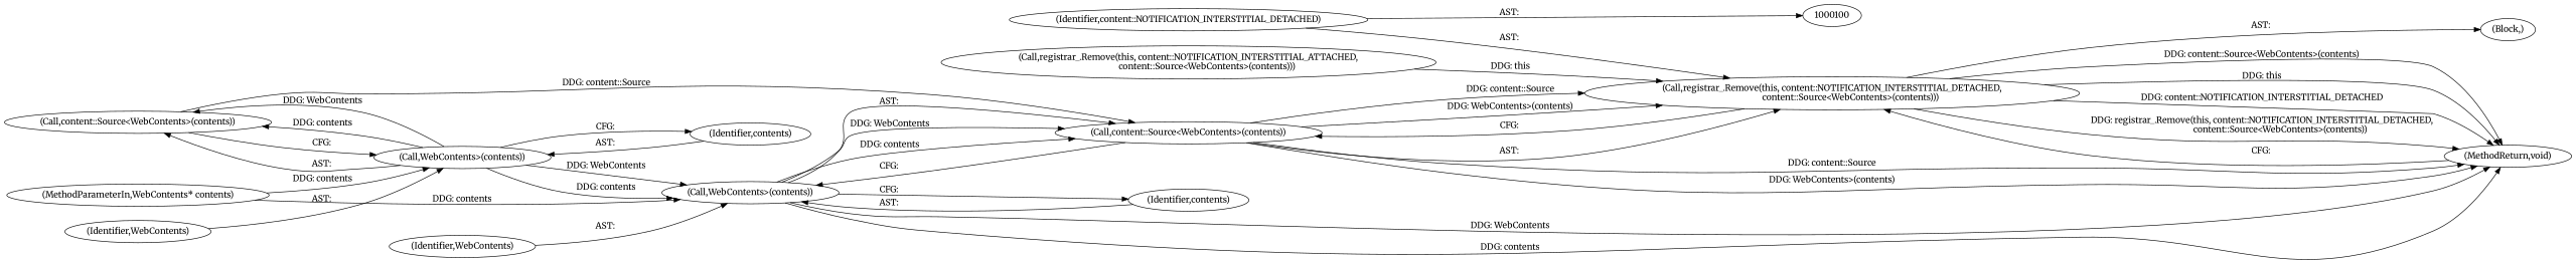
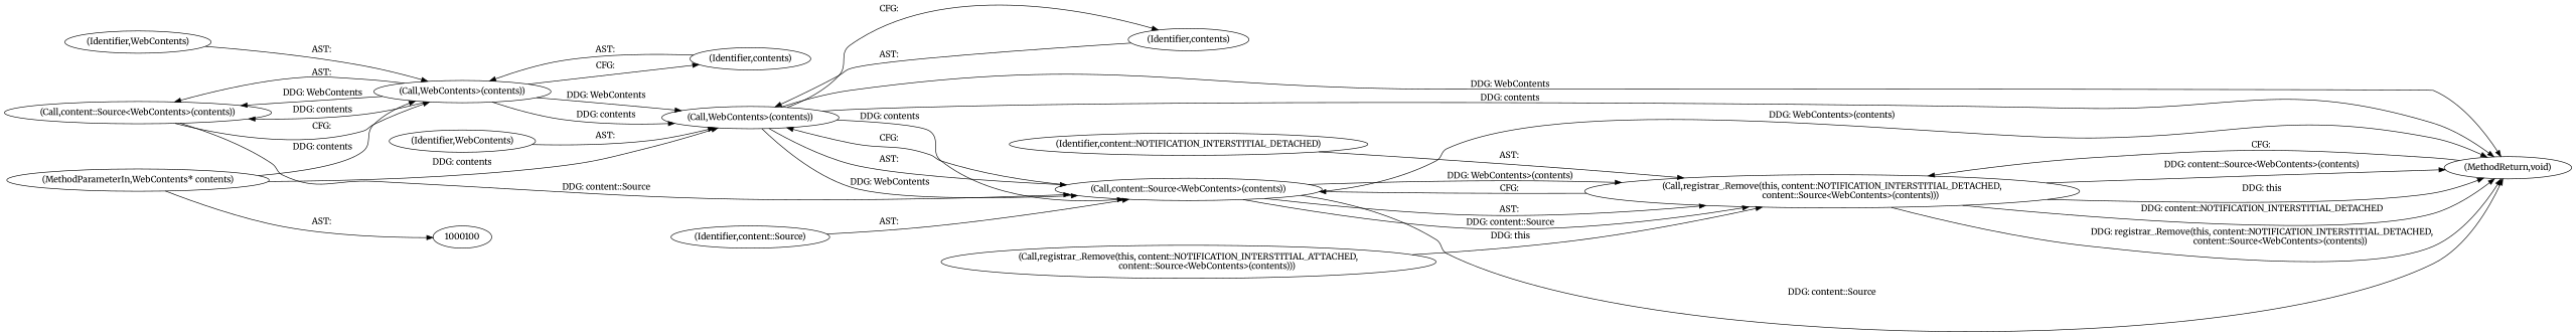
  digraph {
    fontname=Merriweather
    rankdir=LR
    node [fontname=Merriweather]
    edge [fontname=Merriweather]
    n1 [label="(Call,WebContents>(contents))"]
    n2 [label="(Call,content::Source<WebContents>(contents))"]
    n3 [label="(Identifier,contents)"]
    n4 [label="(MethodReturn,void)"]
    n5 [label="(Call,registrar_.Remove(this, content::NOTIFICATION_INTERSTITIAL_DETACHED,\n                    content::Source<WebContents>(contents)))"]
    n6 [label="(Call,WebContents>(contents))"]
    n7 [label="(Call,content::Source<WebContents>(contents))"]
    n8 [label="(Identifier,contents)"]
    n9 [label="(MethodParameterIn,WebContents* contents)"]
    1000100
-   n11 [label="(Block,)"]
    n12 [label="(Identifier,WebContents)"]
+   n13 [label="(Identifier,content::Source)"]
    n14 [label="(Identifier,content::NOTIFICATION_INTERSTITIAL_DETACHED)"]
    n15 [label="(Call,registrar_.Remove(this, content::NOTIFICATION_INTERSTITIAL_ATTACHED,\n                    content::Source<WebContents>(contents)))"]
    n16 [label="(Identifier,WebContents)"]
    n1 -> n2 [label="AST: "]
    n1 -> n2 [label="DDG: WebContents"]
    n1 -> n2 [label="DDG: contents"]
    n1 -> n3 [label="CFG: "]
    n1 -> n4 [label="DDG: WebContents"]
    n1 -> n4 [label="DDG: contents"]
    n2 -> n1 [label="CFG: "]
    n2 -> n4 [label="DDG: content::Source"]
    n2 -> n4 [label="DDG: WebContents>(contents)"]
    n2 -> n5 [label="AST: "]
    n2 -> n5 [label="DDG: content::Source"]
    n2 -> n5 [label="DDG: WebContents>(contents)"]
    n3 -> n1 [label="AST: "]
    n4 -> n5 [label="CFG: "]
    n5 -> n2 [label="CFG: "]
    n5 -> n4 [label="DDG: content::Source<WebContents>(contents)"]
    n5 -> n4 [label="DDG: this"]
    n5 -> n4 [label="DDG: content::NOTIFICATION_INTERSTITIAL_DETACHED"]
    n5 -> n4 [label="DDG: registrar_.Remove(this, content::NOTIFICATION_INTERSTITIAL_DETACHED,\n                    content::Source<WebContents>(contents))"]
-   n5 -> n11 [label="AST: "]
    n6 -> n1 [label="DDG: WebContents"]
    n6 -> n1 [label="DDG: contents"]
    n6 -> n7 [label="AST: "]
    n6 -> n7 [label="DDG: WebContents"]
    n6 -> n7 [label="DDG: contents"]
    n6 -> n8 [label="CFG: "]
    n7 -> n2 [label="DDG: content::Source"]
    n7 -> n6 [label="CFG: "]
    n8 -> n6 [label="AST: "]
    n9 -> n1 [label="DDG: contents"]
    n9 -> n6 [label="DDG: contents"]
-   n14 -> 1000100 [label="AST: "]
+   n9 -> 1000100 [label="AST: "]
    n12 -> n6 [label="AST: "]
+   n13 -> n2 [label="AST: "]
    n14 -> n5 [label="AST: "]
    n15 -> n5 [label="DDG: this"]
    n16 -> n1 [label="AST: "]
  }
